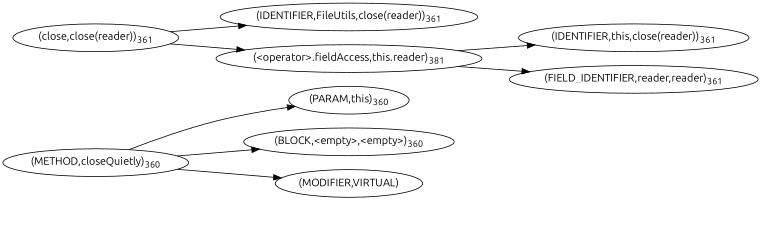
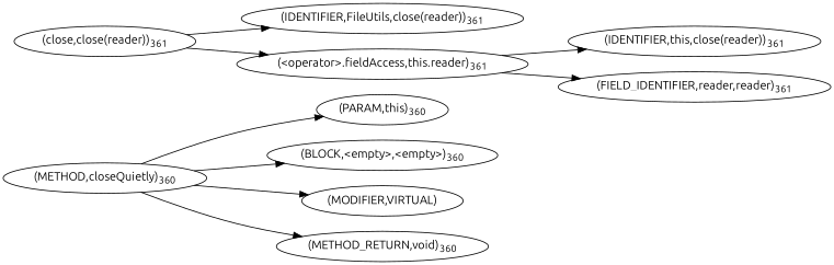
  digraph {
    fontname=Ubuntu
    rankdir=LR
    node [fontname=Ubuntu]
    edge [fontname=Ubuntu]
    n1 [label=<(METHOD,closeQuietly)<SUB>360</SUB>>]
    n2 [label=<(PARAM,this)<SUB>360</SUB>>]
    n3 [label=<(BLOCK,&lt;empty&gt;,&lt;empty&gt;)<SUB>360</SUB>>]
    n4 [label=<(MODIFIER,VIRTUAL)>]
+   n5 [label=<(METHOD_RETURN,void)<SUB>360</SUB>>]
    n6 [label=<(close,close(reader))<SUB>361</SUB>>]
    n7 [label=<(IDENTIFIER,FileUtils,close(reader))<SUB>361</SUB>>]
-   n8 [label=<(&lt;operator&gt;.fieldAccess,this.reader)<SUB>381</SUB>>]
+   n8 [label=<(&lt;operator&gt;.fieldAccess,this.reader)<SUB>361</SUB>>]
    n9 [label=<(IDENTIFIER,this,close(reader))<SUB>361</SUB>>]
    n10 [label=<(FIELD_IDENTIFIER,reader,reader)<SUB>361</SUB>>]
    n1 -> n2
    n1 -> n3
    n1 -> n4
+   n1 -> n5
    n6 -> n7
    n6 -> n8
    n8 -> n9
    n8 -> n10
  }
